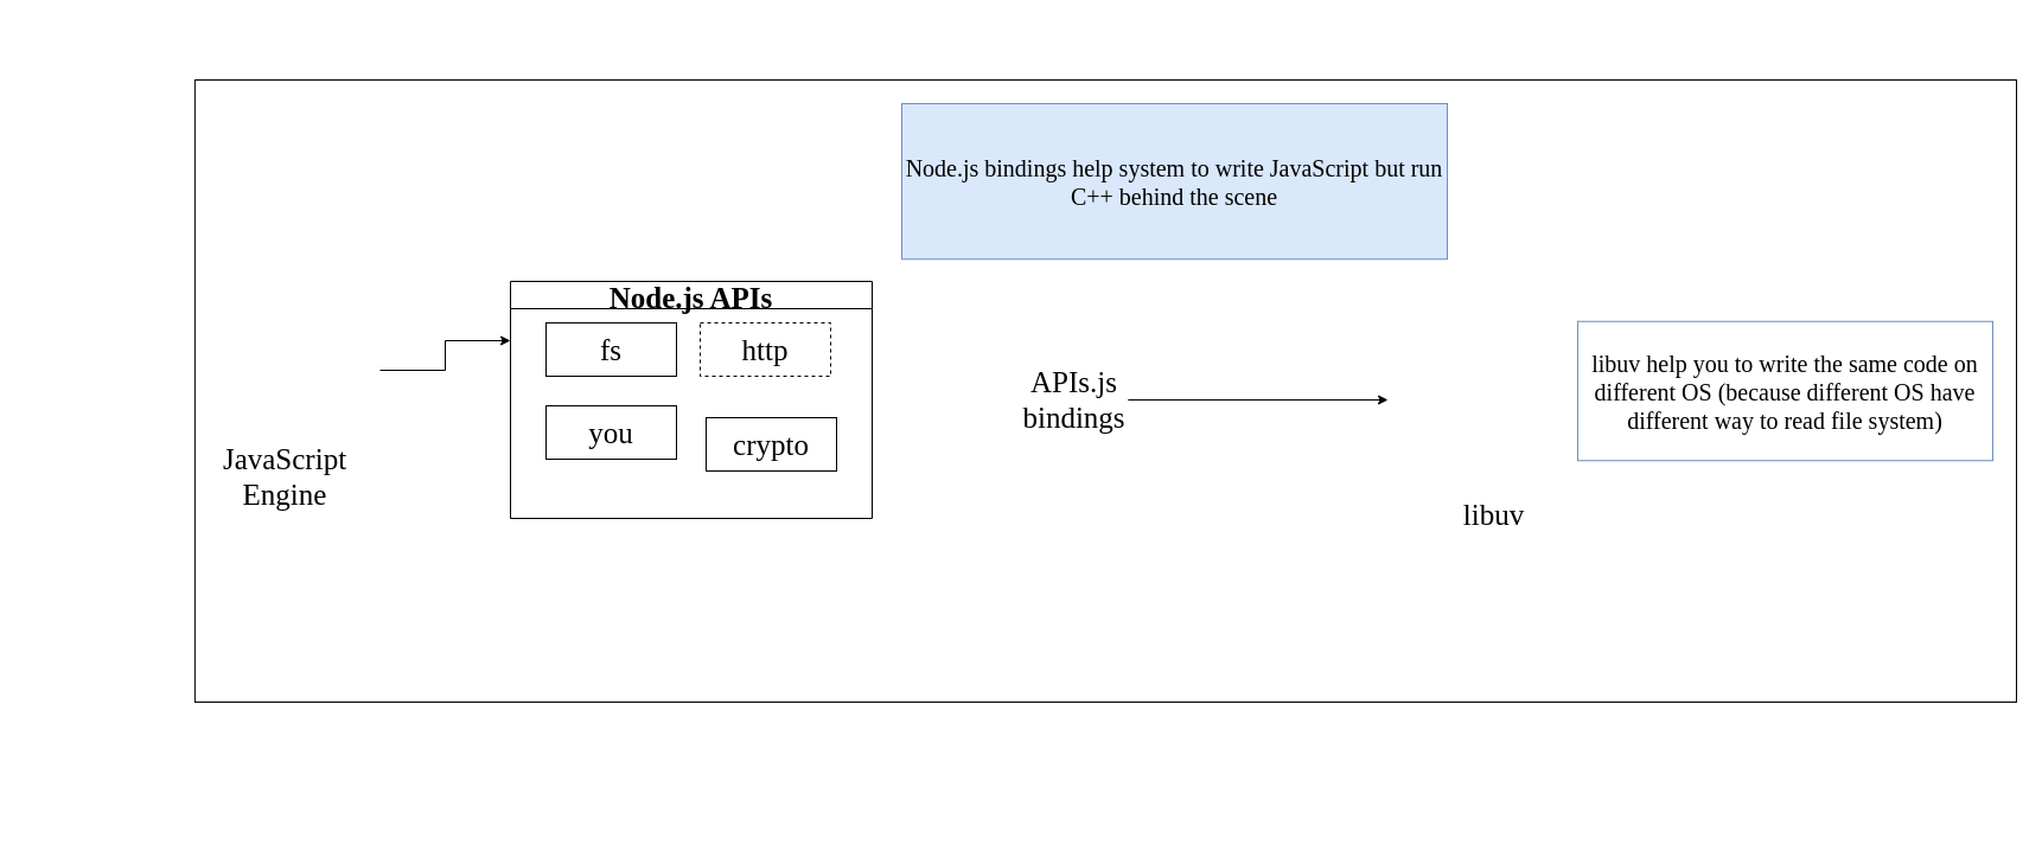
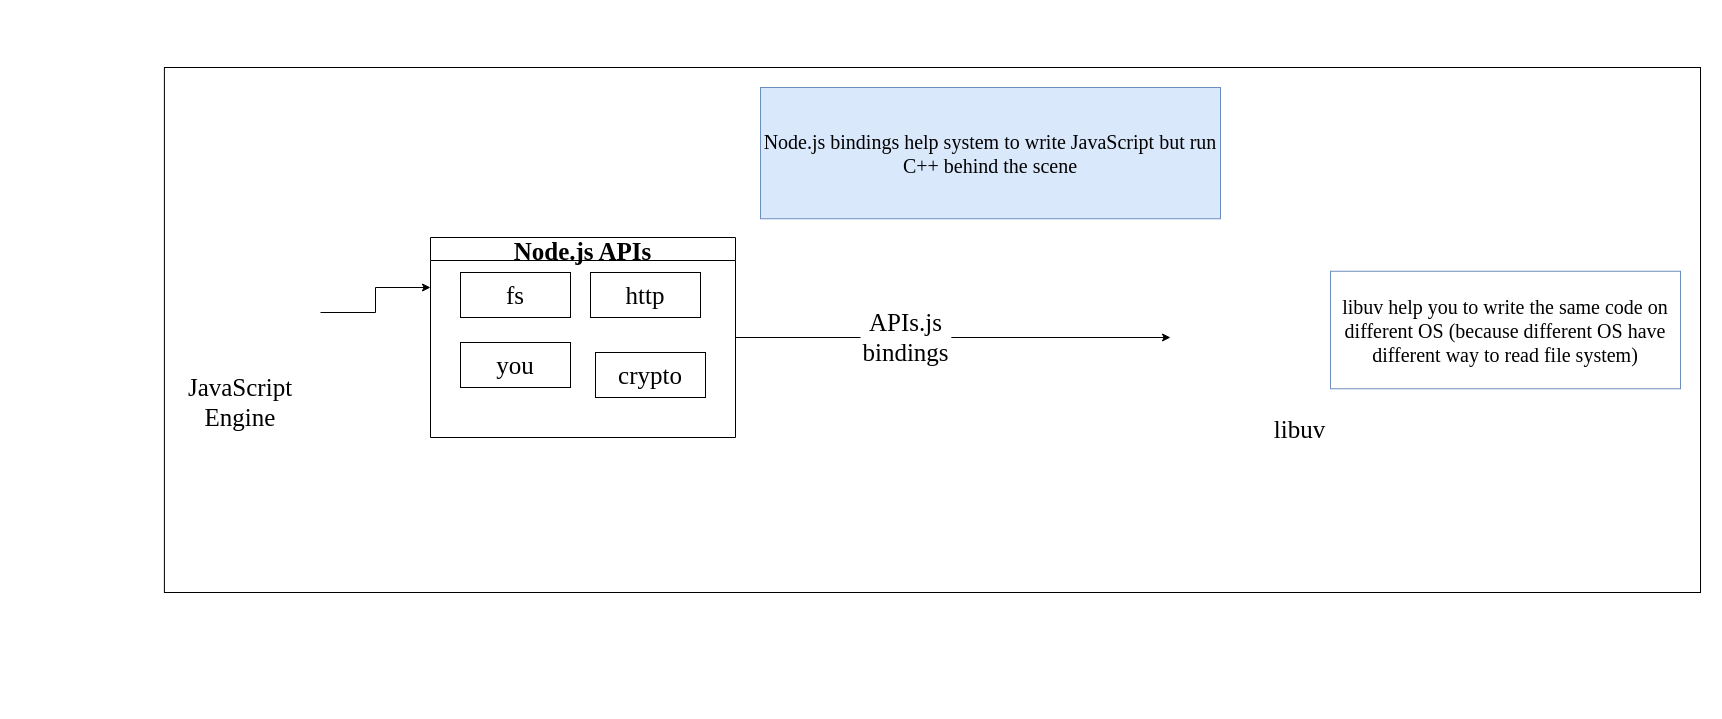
  <mxCell id="0" />
  <mxCell id="1" parent="0" />
  <mxCell id="2" value="" style="group" parent="1" vertex="1" connectable="0"><mxGeometry x="20" y="67" width="1680" height="630" as="geometry" /></mxCell>
  <mxCell id="3" value="" style="rounded=0;whiteSpace=wrap;html=1;fillColor=none;" parent="2" vertex="1"><mxGeometry x="143.905" width="1536.095" height="525" as="geometry" /></mxCell>
  <mxCell id="4" value="APIs.js bindings" style="text;html=1;strokeColor=none;fillColor=none;align=center;verticalAlign=middle;whiteSpace=wrap;rounded=0;fontFamily=Comfortaa;fontSource=https%3A%2F%2Ffonts.googleapis.com%2Fcss%3Ffamily%3DComfortaa;fontSize=25;" parent="2" vertex="1"><mxGeometry x="840.004" y="250.308" width="90.811" height="39.375" as="geometry" /></mxCell>
  <mxCell id="5" style="edgeStyle=orthogonalEdgeStyle;rounded=0;orthogonalLoop=1;jettySize=auto;html=1;fontFamily=Comfortaa;fontSource=https%3A%2F%2Ffonts.googleapis.com%2Fcss%3Ffamily%3DComfortaa;fontSize=25;startArrow=none;" parent="2" source="4" target="10" edge="1"><mxGeometry relative="1" as="geometry"><Array as="points"><mxPoint x="1271.351" y="275.625" /><mxPoint x="1271.351" y="275.625" /></Array></mxGeometry></mxCell>
  <mxCell id="6" value="Node.js bindings help system to write JavaScript but run C++ behind the scene" style="rounded=0;whiteSpace=wrap;html=1;fontFamily=Comfortaa;fontSource=https%3A%2F%2Ffonts.googleapis.com%2Fcss%3Ffamily%3DComfortaa;fontSize=20;fillColor=#dae8fc;strokeColor=#6c8ebf;" vertex="1" parent="2"><mxGeometry x="740" y="20" width="460" height="131.25" as="geometry" /></mxCell>
  <mxCell id="7" value="" style="shape=image;verticalLabelPosition=bottom;labelBackgroundColor=default;verticalAlign=top;aspect=fixed;imageAspect=0;image=https://cdn.freebiesupply.com/logos/large/2x/nodejs-1-logo-png-transparent.png;" parent="2" vertex="1"><mxGeometry x="42" y="-46.667" width="163.215" height="100.125" as="geometry" /></mxCell>
  <mxCell id="8" value="libuv help you to write the same code on different OS (because different OS have different way to read file system)" style="rounded=0;whiteSpace=wrap;html=1;fontFamily=Comfortaa;fontSource=https%3A%2F%2Ffonts.googleapis.com%2Fcss%3Ffamily%3DComfortaa;fontSize=20;fillColor=#ffffff;strokeColor=#6c8ebf;" vertex="1" parent="2"><mxGeometry x="1310" y="203.75" width="350" height="117.5" as="geometry" /></mxCell>
  <mxCell id="9" value="" style="group" parent="2" vertex="1" connectable="0"><mxGeometry x="1149.999" y="189.995" width="179.185" height="196.875" as="geometry" /></mxCell>
  <mxCell id="10" value="" style="shape=image;imageAspect=0;aspect=fixed;verticalLabelPosition=bottom;verticalAlign=top;fontFamily=Comfortaa;fontSource=https%3A%2F%2Ffonts.googleapis.com%2Fcss%3Ffamily%3DComfortaa;fontSize=25;fillColor=none;image=https://upload.wikimedia.org/wikipedia/commons/thumb/3/32/Libuv.svg/1200px-Libuv.svg.png;" parent="9" vertex="1"><mxGeometry width="143.988" height="145.946" as="geometry" /></mxCell>
- <mxCell id="11" value="libuv" style="text;html=1;strokeColor=none;fillColor=none;align=center;verticalAlign=middle;whiteSpace=wrap;rounded=0;fontFamily=Comfortaa;fontSource=https%3A%2F%2Ffonts.googleapis.com%2Fcss%3Ffamily%3DComfortaa;fontSize=25;" parent="9" vertex="1"><mxGeometry x="43.892" y="157.5" width="90.811" height="39.375" as="geometry" /></mxCell>
+ <mxCell id="11" value="libuv" style="text;html=1;strokeColor=none;fillColor=none;align=center;verticalAlign=middle;whiteSpace=wrap;rounded=0;fontFamily=Comfortaa;fontSource=https%3A%2F%2Ffonts.googleapis.com%2Fcss%3Ffamily%3DComfortaa;fontSize=25;" parent="9" vertex="1"><mxGeometry x="83.892" y="152.5" width="90.811" height="39.375" as="geometry" /></mxCell>
  <mxCell id="12" value="Node.js APIs" style="swimlane;fontFamily=Comfortaa;fontSource=https%3A%2F%2Ffonts.googleapis.com%2Fcss%3Ffamily%3DComfortaa;fontSize=25;fillColor=none;" parent="1" vertex="1"><mxGeometry x="430" y="237" width="305" height="200" as="geometry" /></mxCell>
  <mxCell id="13" value="fs" style="rounded=0;whiteSpace=wrap;html=1;fontFamily=Comfortaa;fontSource=https%3A%2F%2Ffonts.googleapis.com%2Fcss%3Ffamily%3DComfortaa;fontSize=25;fillColor=none;" parent="12" vertex="1"><mxGeometry x="30" y="35" width="110" height="45" as="geometry" /></mxCell>
- <mxCell id="14" value="http" style="rounded=0;whiteSpace=wrap;html=1;fontFamily=Comfortaa;fontSource=https%3A%2F%2Ffonts.googleapis.com%2Fcss%3Ffamily%3DComfortaa;fontSize=25;fillColor=none;dashed=1;" parent="12" vertex="1"><mxGeometry x="160" y="35" width="110" height="45" as="geometry" /></mxCell>
+ <mxCell id="14" value="http" style="rounded=0;whiteSpace=wrap;html=1;fontFamily=Comfortaa;fontSource=https%3A%2F%2Ffonts.googleapis.com%2Fcss%3Ffamily%3DComfortaa;fontSize=25;fillColor=none;" parent="12" vertex="1"><mxGeometry x="160" y="35" width="110" height="45" as="geometry" /></mxCell>
  <mxCell id="15" value="you" style="rounded=0;whiteSpace=wrap;html=1;fontFamily=Comfortaa;fontSource=https%3A%2F%2Ffonts.googleapis.com%2Fcss%3Ffamily%3DComfortaa;fontSize=25;fillColor=none;" parent="12" vertex="1"><mxGeometry x="30" y="105" width="110" height="45" as="geometry" /></mxCell>
  <mxCell id="16" value="crypto" style="rounded=0;whiteSpace=wrap;html=1;fontFamily=Comfortaa;fontSource=https%3A%2F%2Ffonts.googleapis.com%2Fcss%3Ffamily%3DComfortaa;fontSize=25;fillColor=none;" parent="12" vertex="1"><mxGeometry x="165" y="115" width="110" height="45" as="geometry" /></mxCell>
  <mxCell id="17" value="" style="group" parent="1" vertex="1" connectable="0"><mxGeometry x="170" y="237" width="150" height="180" as="geometry" /></mxCell>
  <mxCell id="18" value="" style="shape=image;imageAspect=0;aspect=fixed;verticalLabelPosition=bottom;verticalAlign=top;fillColor=none;image=https://upload.wikimedia.org/wikipedia/commons/thumb/3/3f/V8_JavaScript_engine_logo_2.svg/1200px-V8_JavaScript_engine_logo_2.svg.png;" parent="17" vertex="1"><mxGeometry width="150" height="150" as="geometry" /></mxCell>
  <mxCell id="19" value="JavaScript Engine" style="text;html=1;strokeColor=none;fillColor=none;align=center;verticalAlign=middle;whiteSpace=wrap;rounded=0;fontFamily=Comfortaa;fontSource=https%3A%2F%2Ffonts.googleapis.com%2Fcss%3Ffamily%3DComfortaa;fontSize=25;" parent="17" vertex="1"><mxGeometry x="40" y="150" width="60" height="30" as="geometry" /></mxCell>
  <mxCell id="20" style="edgeStyle=orthogonalEdgeStyle;rounded=0;orthogonalLoop=1;jettySize=auto;html=1;fontFamily=Comfortaa;fontSource=https%3A%2F%2Ffonts.googleapis.com%2Fcss%3Ffamily%3DComfortaa;fontSize=25;entryX=0;entryY=0.25;entryDx=0;entryDy=0;" parent="1" source="18" target="12" edge="1"><mxGeometry relative="1" as="geometry" /></mxCell>
+ <mxCell id="21" value="" style="edgeStyle=orthogonalEdgeStyle;rounded=0;orthogonalLoop=1;jettySize=auto;html=1;fontFamily=Comfortaa;fontSource=https%3A%2F%2Ffonts.googleapis.com%2Fcss%3Ffamily%3DComfortaa;fontSize=25;endArrow=none;" parent="1" source="12" target="4" edge="1"><mxGeometry relative="1" as="geometry"><mxPoint x="735" y="337" as="sourcePoint" /><mxPoint x="960" y="337" as="targetPoint" /><Array as="points"><mxPoint x="890" y="337" /><mxPoint x="890" y="337" /></Array></mxGeometry></mxCell>
